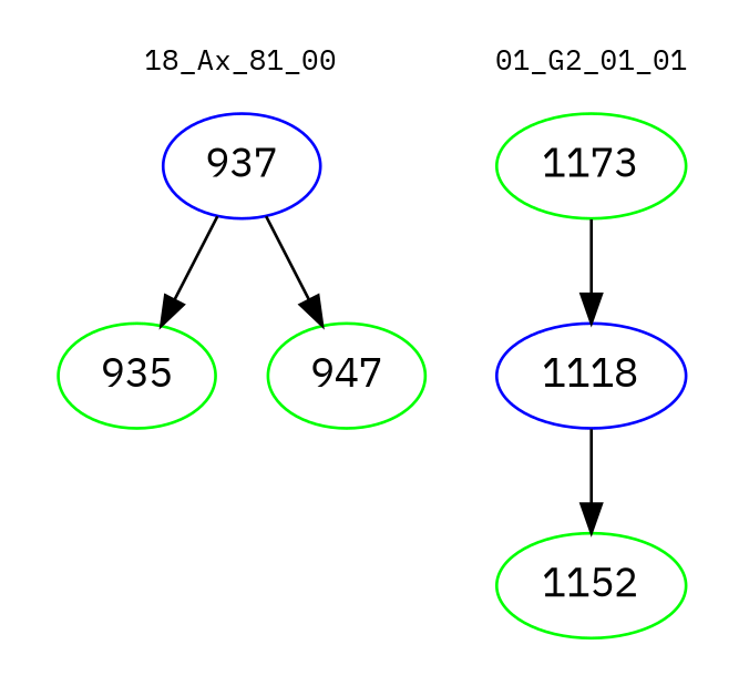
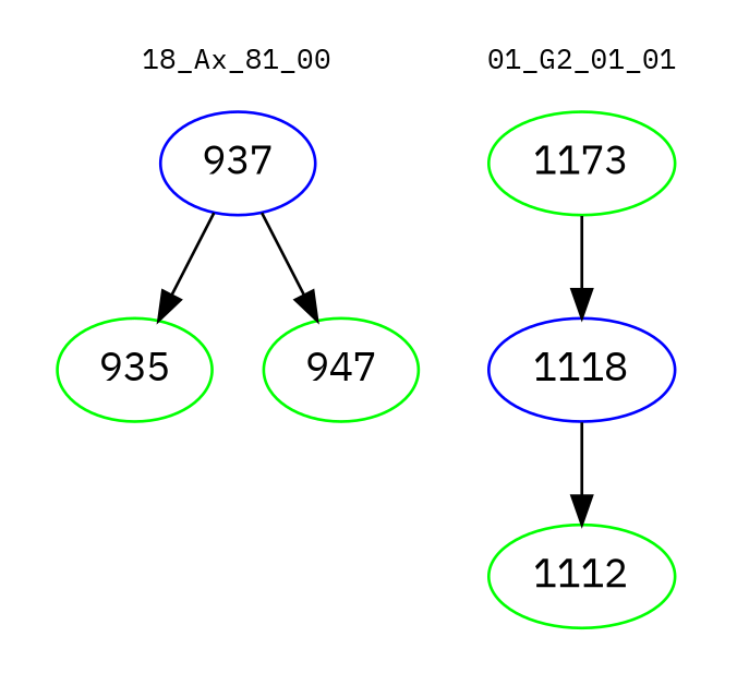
  digraph {
    fontname="IBM Plex Mono"
    node [color=green fontname="IBM Plex Mono"]
    edge [color=black fontname="IBM Plex Mono"]
    n1 [color=blue label=937]
    n2 [label=935]
    n3 [label=947]
    n4 [color=blue label=1118]
-   n5 [label=1152]
+   n5 [label=1112]
    n6 [label=1173]
    subgraph cluster_1 {
      color=white
      fontsize=10
      label="18_Ax_81_00"
      n1
      n2
      n3
    }
    subgraph cluster_2 {
      color=white
      fontsize=10
      label="01_G2_01_01"
      n4
      n5
      n6
    }
    n1 -> n2
    n1 -> n3
    n4 -> n5
    n6 -> n4
  }
